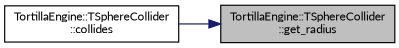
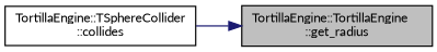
  digraph {
    rankdir=RL
    fontname=Lato
    node [color=black fontname=Lato fontsize=10 shape=record style=filled]
-   n1 [fillcolor=grey75 fontcolor=black height=0.2 label="TortillaEngine::TSphereCollider\l::get_radius" width=0.4]
+   n1 [fillcolor=grey75 fontcolor=black height=0.2 label="TortillaEngine::TortillaEngine\l::get_radius" width=0.4]
    n2 [fillcolor=white height=0.2 label="TortillaEngine::TSphereCollider\l::collides" width=0.4]
    n1 -> n2 [color=midnightblue dir=back fontname=Lato fontsize=10 labelfontname=Helvetica labelfontsize=10 style=solid]
  }
